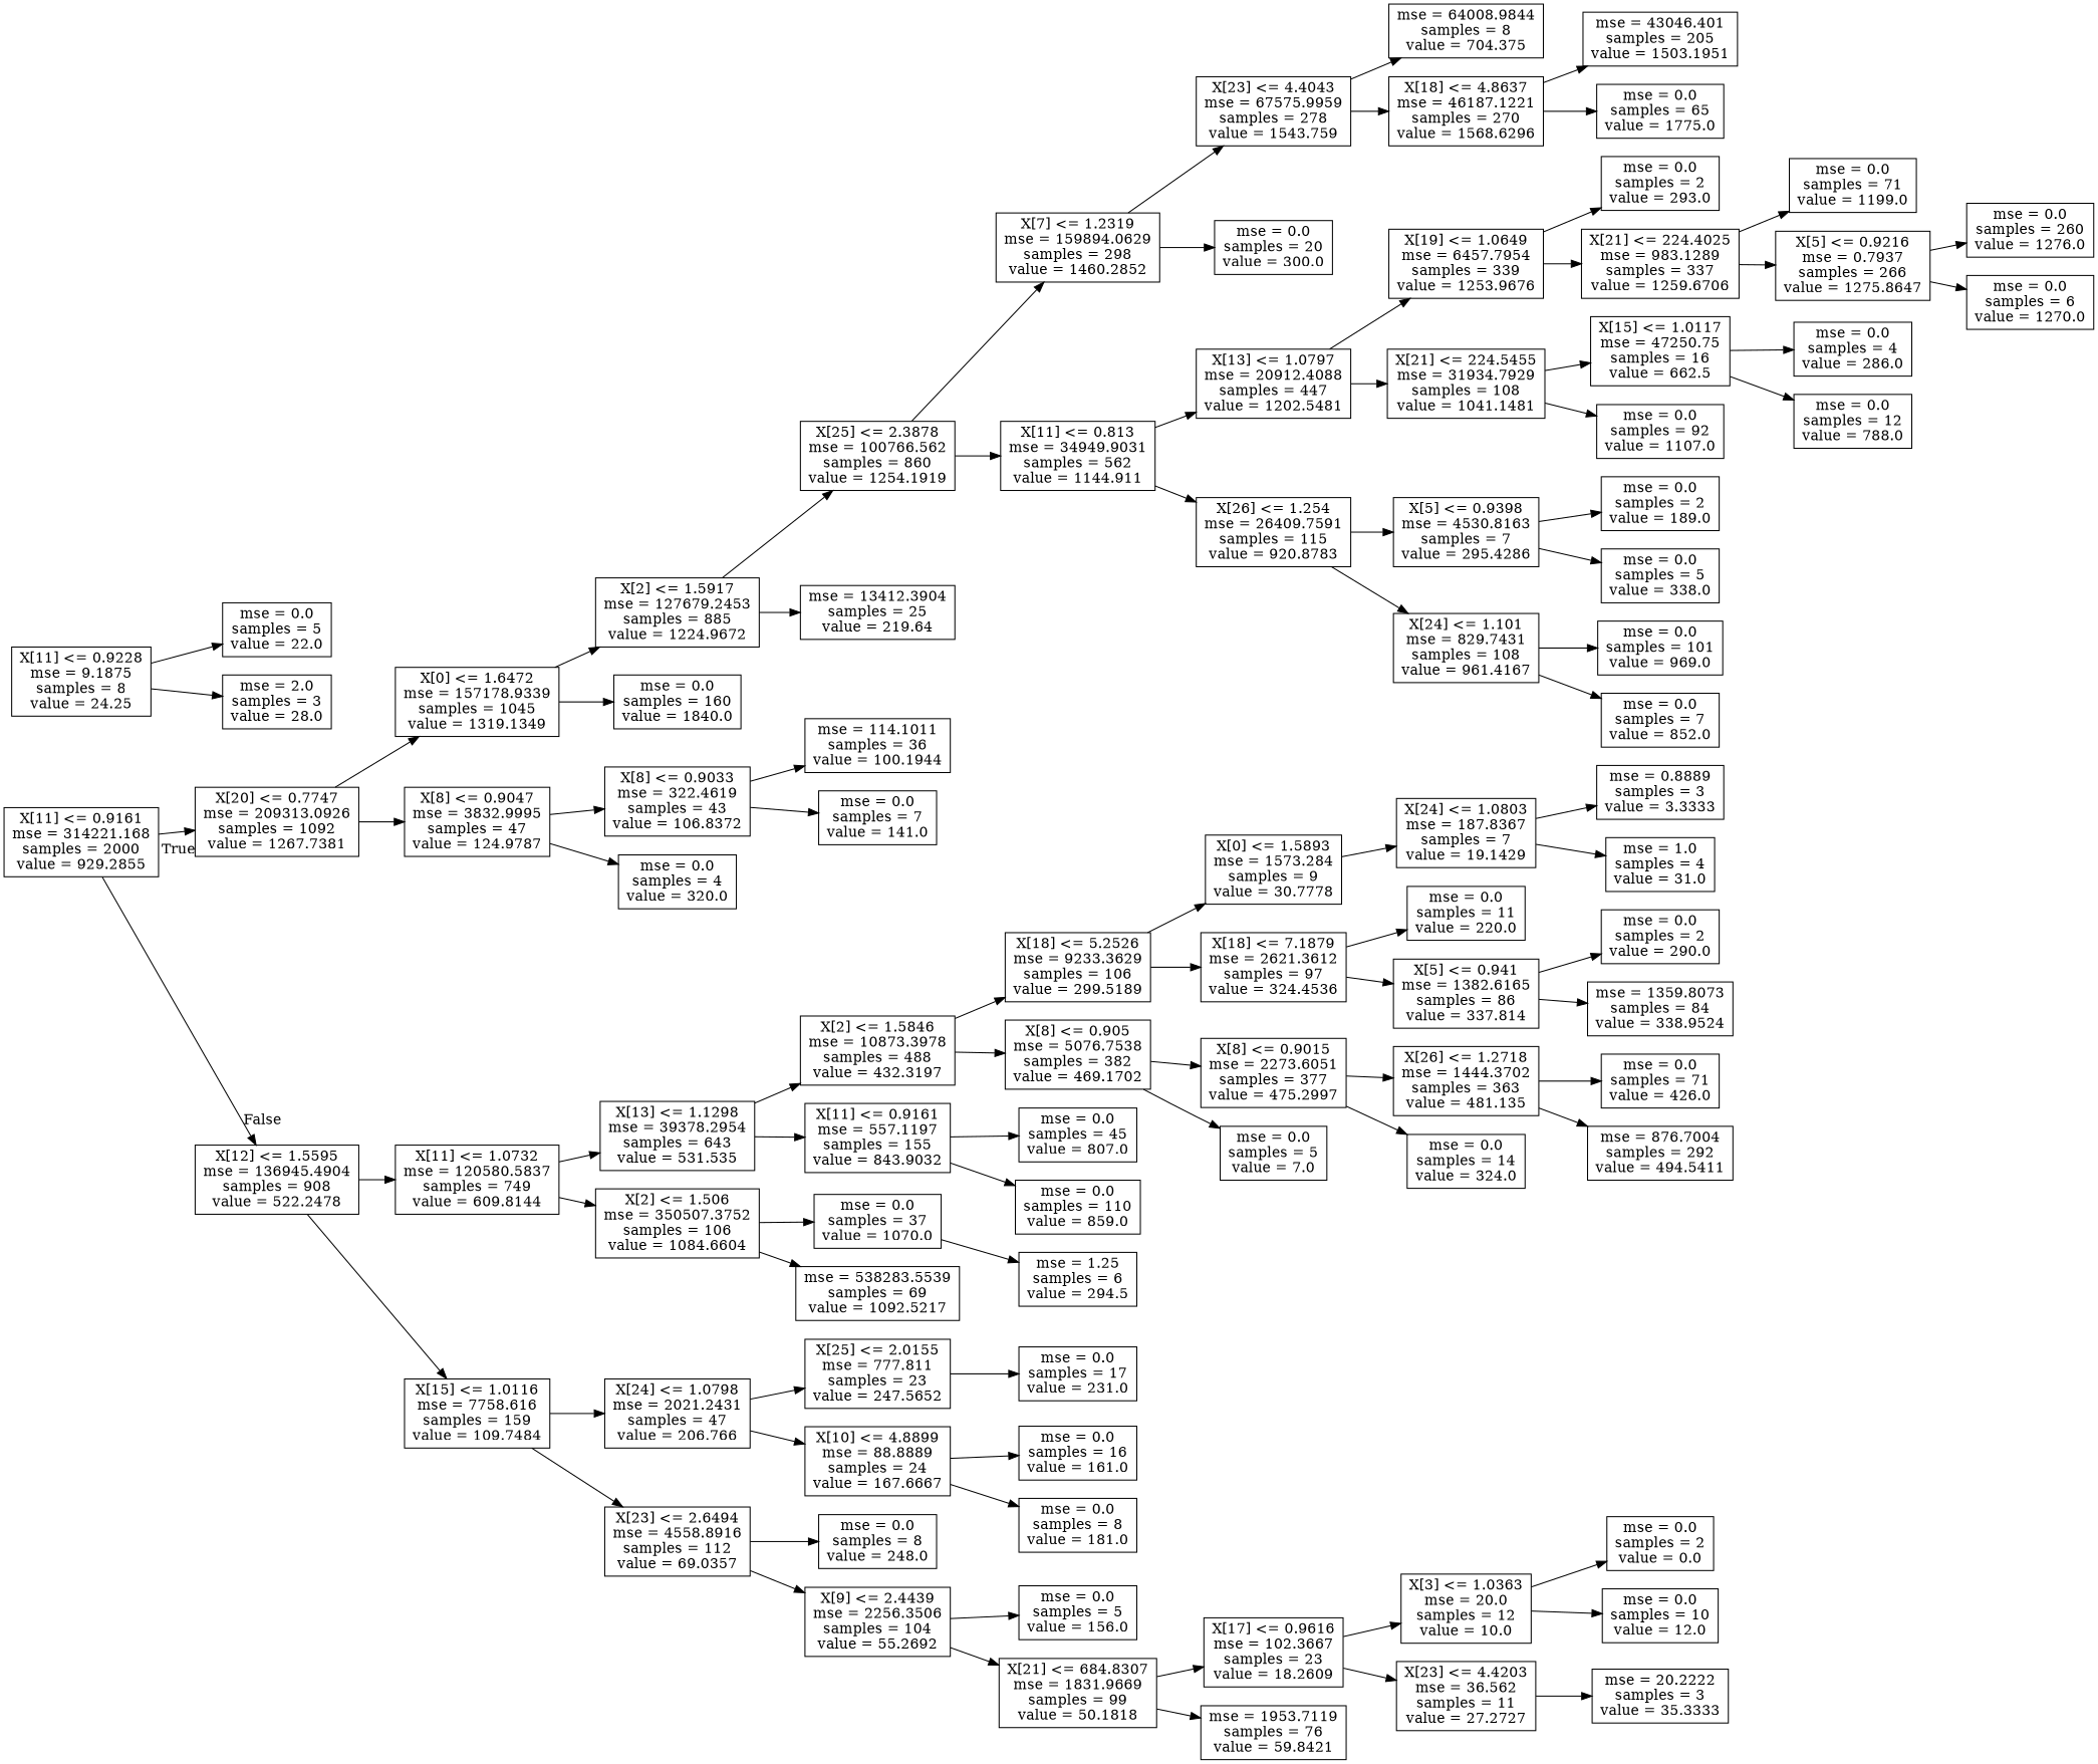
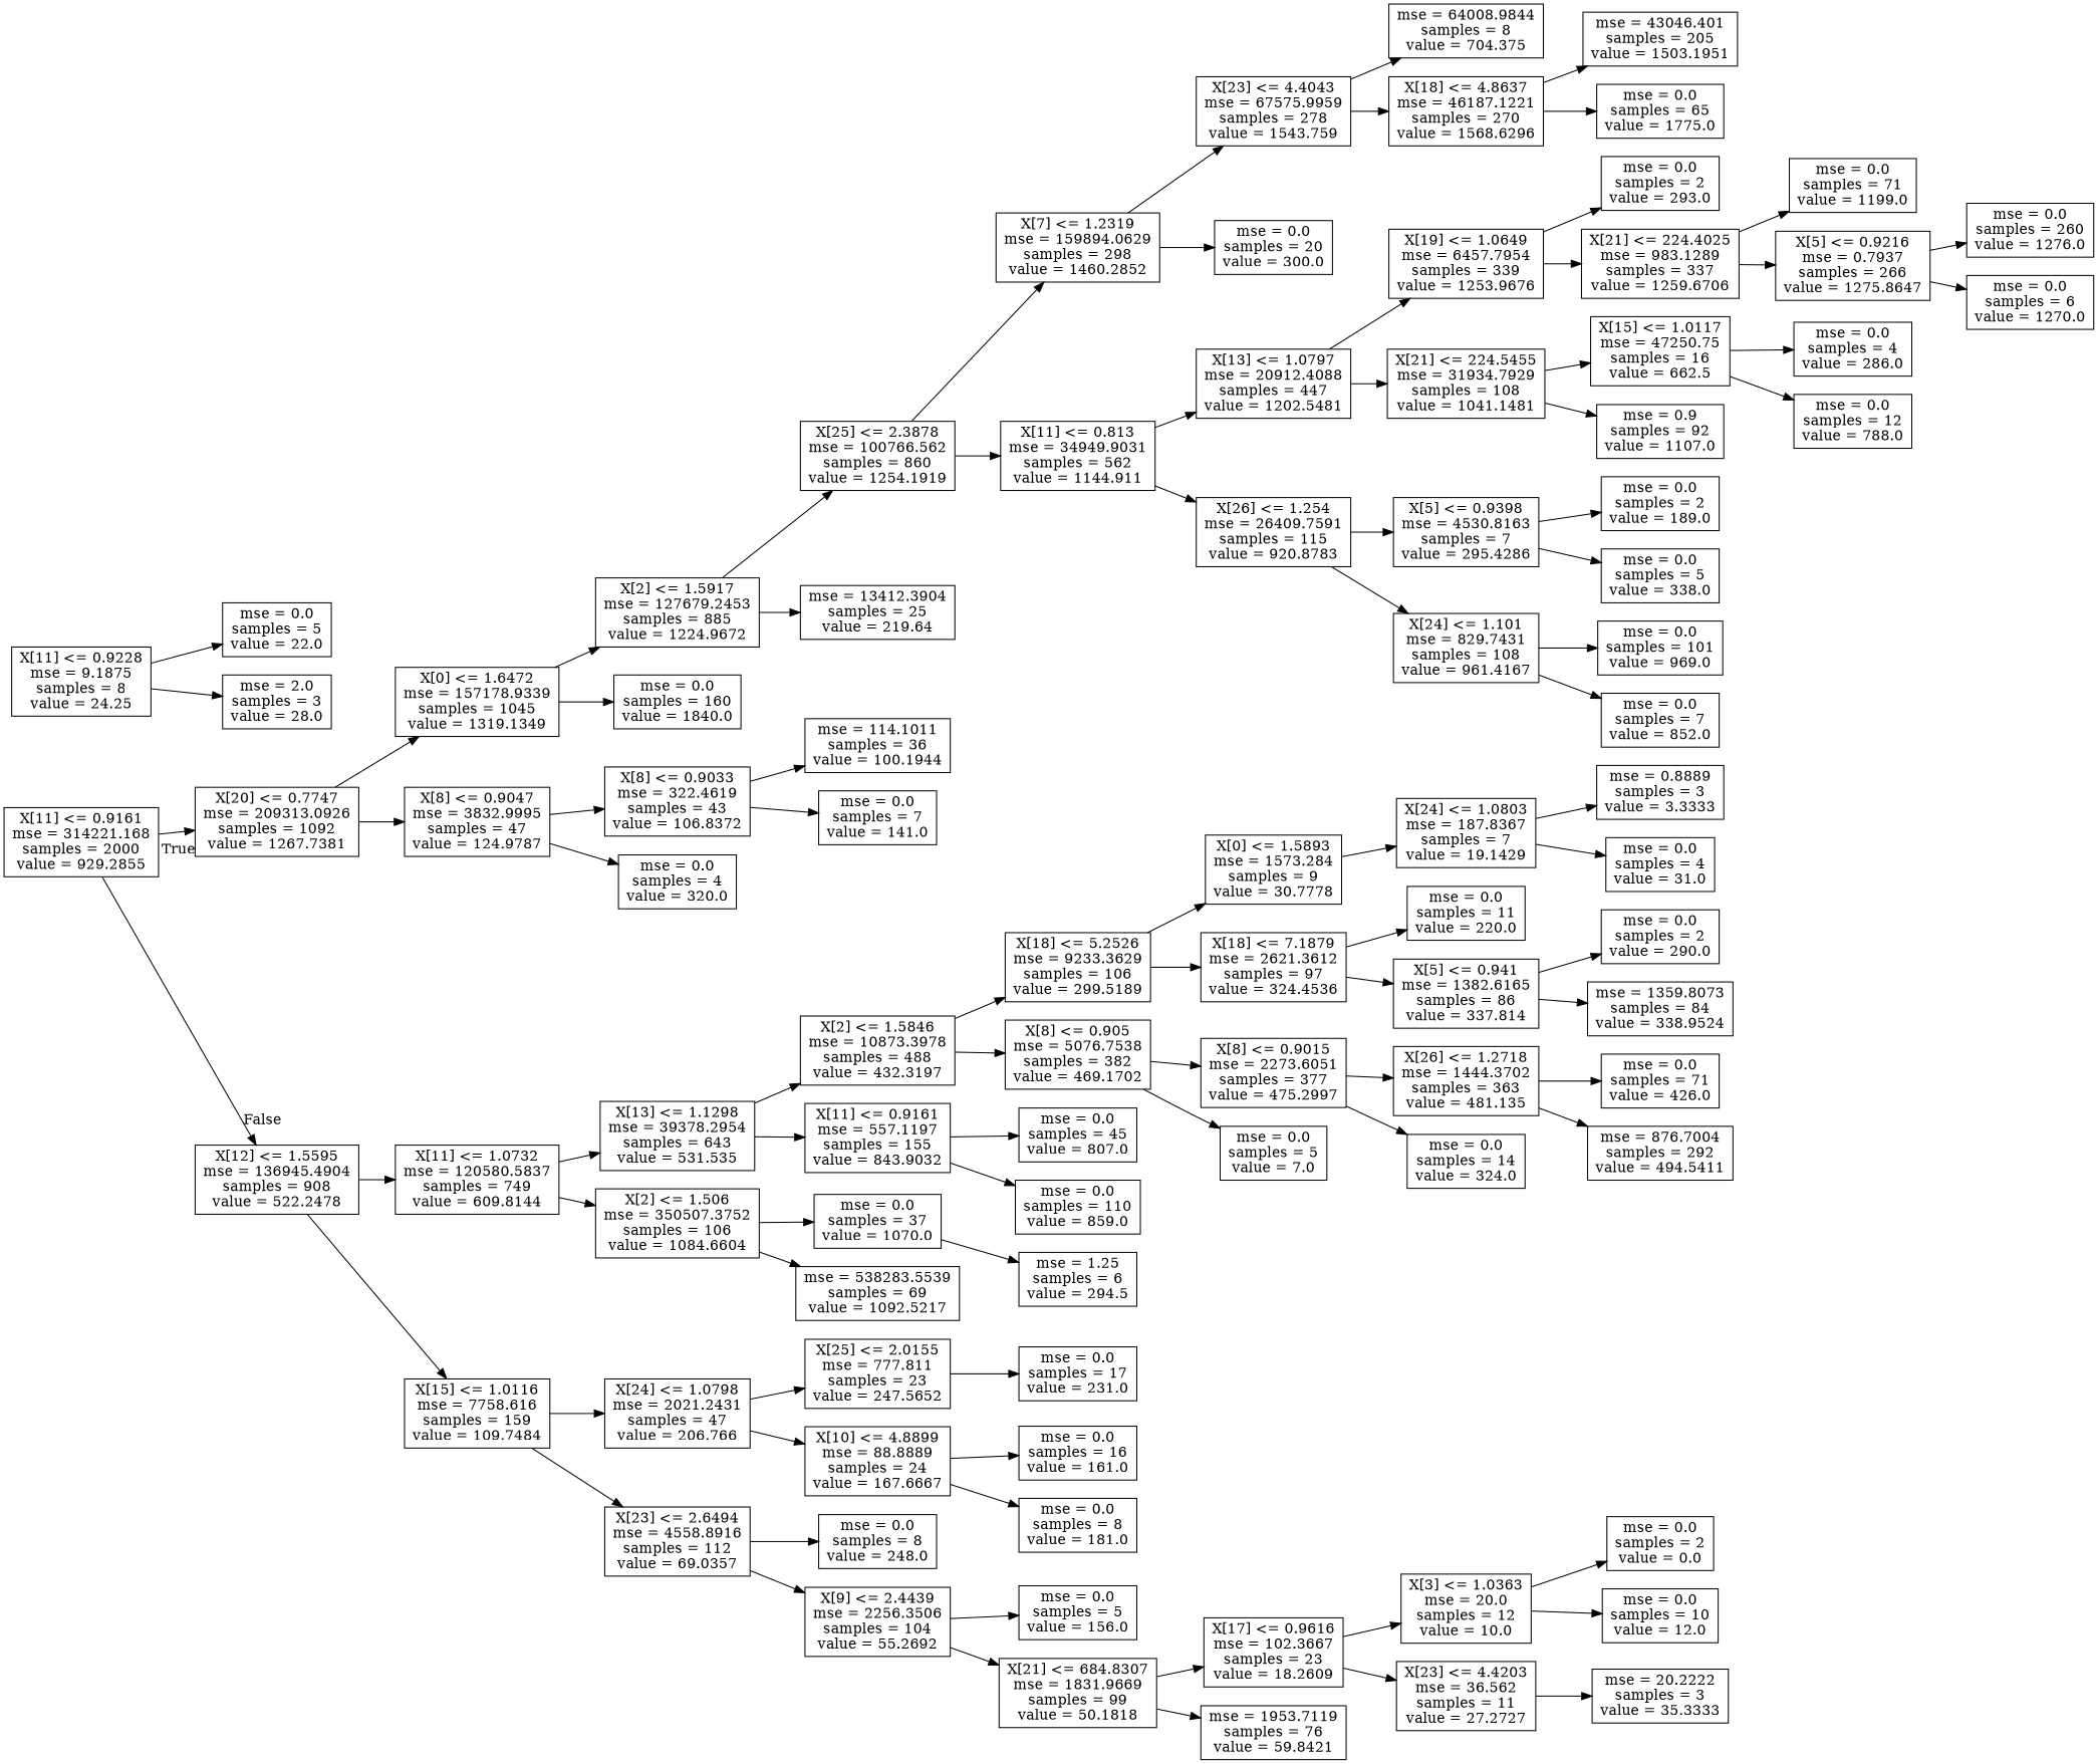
  digraph {
    rankdir=LR
    node [shape=box]
    n1 [label="X[11] <= 0.9161\nmse = 314221.168\nsamples = 2000\nvalue = 929.2855"]
    n2 [label="X[20] <= 0.7747\nmse = 209313.0926\nsamples = 1092\nvalue = 1267.7381"]
    n3 [label="X[12] <= 1.5595\nmse = 136945.4904\nsamples = 908\nvalue = 522.2478"]
    n4 [label="X[0] <= 1.6472\nmse = 157178.9339\nsamples = 1045\nvalue = 1319.1349"]
    n5 [label="X[8] <= 0.9047\nmse = 3832.9995\nsamples = 47\nvalue = 124.9787"]
    n6 [label="X[11] <= 1.0732\nmse = 120580.5837\nsamples = 749\nvalue = 609.8144"]
    n7 [label="X[15] <= 1.0116\nmse = 7758.616\nsamples = 159\nvalue = 109.7484"]
    n8 [label="X[2] <= 1.5917\nmse = 127679.2453\nsamples = 885\nvalue = 1224.9672"]
    n9 [label="mse = 0.0\nsamples = 160\nvalue = 1840.0"]
    n10 [label="X[8] <= 0.9033\nmse = 322.4619\nsamples = 43\nvalue = 106.8372"]
    n11 [label="mse = 0.0\nsamples = 4\nvalue = 320.0"]
    n12 [label="X[25] <= 2.3878\nmse = 100766.562\nsamples = 860\nvalue = 1254.1919"]
    n13 [label="mse = 13412.3904\nsamples = 25\nvalue = 219.64"]
    n14 [label="X[7] <= 1.2319\nmse = 159894.0629\nsamples = 298\nvalue = 1460.2852"]
    n15 [label="X[11] <= 0.813\nmse = 34949.9031\nsamples = 562\nvalue = 1144.911"]
    n16 [label="X[23] <= 4.4043\nmse = 67575.9959\nsamples = 278\nvalue = 1543.759"]
    n17 [label="mse = 0.0\nsamples = 20\nvalue = 300.0"]
    n18 [label="X[13] <= 1.0797\nmse = 20912.4088\nsamples = 447\nvalue = 1202.5481"]
    n19 [label="X[26] <= 1.254\nmse = 26409.7591\nsamples = 115\nvalue = 920.8783"]
    n20 [label="mse = 64008.9844\nsamples = 8\nvalue = 704.375"]
    n21 [label="X[18] <= 4.8637\nmse = 46187.1221\nsamples = 270\nvalue = 1568.6296"]
    n22 [label="mse = 43046.401\nsamples = 205\nvalue = 1503.1951"]
    n23 [label="mse = 0.0\nsamples = 65\nvalue = 1775.0"]
    n24 [label="X[19] <= 1.0649\nmse = 6457.7954\nsamples = 339\nvalue = 1253.9676"]
    n25 [label="X[21] <= 224.5455\nmse = 31934.7929\nsamples = 108\nvalue = 1041.1481"]
    n26 [label="X[5] <= 0.9398\nmse = 4530.8163\nsamples = 7\nvalue = 295.4286"]
    n27 [label="X[24] <= 1.101\nmse = 829.7431\nsamples = 108\nvalue = 961.4167"]
    n28 [label="mse = 0.0\nsamples = 2\nvalue = 293.0"]
    n29 [label="X[21] <= 224.4025\nmse = 983.1289\nsamples = 337\nvalue = 1259.6706"]
    n30 [label="X[15] <= 1.0117\nmse = 47250.75\nsamples = 16\nvalue = 662.5"]
-   n31 [label="mse = 0.0\nsamples = 92\nvalue = 1107.0"]
+   n31 [label="mse = 0.9\nsamples = 92\nvalue = 1107.0"]
    n32 [label="mse = 0.0\nsamples = 71\nvalue = 1199.0"]
    n33 [label="X[5] <= 0.9216\nmse = 0.7937\nsamples = 266\nvalue = 1275.8647"]
    n34 [label="mse = 0.0\nsamples = 260\nvalue = 1276.0"]
    n35 [label="mse = 0.0\nsamples = 6\nvalue = 1270.0"]
    n36 [label="mse = 0.0\nsamples = 4\nvalue = 286.0"]
    n37 [label="mse = 0.0\nsamples = 12\nvalue = 788.0"]
    n38 [label="mse = 0.0\nsamples = 2\nvalue = 189.0"]
    n39 [label="mse = 0.0\nsamples = 5\nvalue = 338.0"]
    n40 [label="mse = 0.0\nsamples = 101\nvalue = 969.0"]
    n41 [label="mse = 0.0\nsamples = 7\nvalue = 852.0"]
    n42 [label="mse = 114.1011\nsamples = 36\nvalue = 100.1944"]
    n43 [label="mse = 0.0\nsamples = 7\nvalue = 141.0"]
    n44 [label="X[13] <= 1.1298\nmse = 39378.2954\nsamples = 643\nvalue = 531.535"]
    n45 [label="X[2] <= 1.506\nmse = 350507.3752\nsamples = 106\nvalue = 1084.6604"]
    n46 [label="X[24] <= 1.0798\nmse = 2021.2431\nsamples = 47\nvalue = 206.766"]
    n47 [label="X[23] <= 2.6494\nmse = 4558.8916\nsamples = 112\nvalue = 69.0357"]
    n48 [label="X[2] <= 1.5846\nmse = 10873.3978\nsamples = 488\nvalue = 432.3197"]
    n49 [label="X[11] <= 0.9161\nmse = 557.1197\nsamples = 155\nvalue = 843.9032"]
    n50 [label="mse = 0.0\nsamples = 37\nvalue = 1070.0"]
    n51 [label="mse = 538283.5539\nsamples = 69\nvalue = 1092.5217"]
    n52 [label="X[18] <= 5.2526\nmse = 9233.3629\nsamples = 106\nvalue = 299.5189"]
    n53 [label="X[8] <= 0.905\nmse = 5076.7538\nsamples = 382\nvalue = 469.1702"]
    n54 [label="mse = 0.0\nsamples = 45\nvalue = 807.0"]
    n55 [label="mse = 0.0\nsamples = 110\nvalue = 859.0"]
    n56 [label="X[0] <= 1.5893\nmse = 1573.284\nsamples = 9\nvalue = 30.7778"]
    n57 [label="X[18] <= 7.1879\nmse = 2621.3612\nsamples = 97\nvalue = 324.4536"]
    n58 [label="X[8] <= 0.9015\nmse = 2273.6051\nsamples = 377\nvalue = 475.2997"]
    n59 [label="mse = 0.0\nsamples = 5\nvalue = 7.0"]
    n60 [label="X[24] <= 1.0803\nmse = 187.8367\nsamples = 7\nvalue = 19.1429"]
    n61 [label="mse = 0.0\nsamples = 11\nvalue = 220.0"]
    n62 [label="X[5] <= 0.941\nmse = 1382.6165\nsamples = 86\nvalue = 337.814"]
    n63 [label="mse = 0.8889\nsamples = 3\nvalue = 3.3333"]
-   n64 [label="mse = 1.0\nsamples = 4\nvalue = 31.0"]
+   n64 [label="mse = 0.0\nsamples = 4\nvalue = 31.0"]
    n65 [label="mse = 0.0\nsamples = 2\nvalue = 290.0"]
    n66 [label="mse = 1359.8073\nsamples = 84\nvalue = 338.9524"]
    n67 [label="X[26] <= 1.2718\nmse = 1444.3702\nsamples = 363\nvalue = 481.135"]
    n68 [label="mse = 0.0\nsamples = 14\nvalue = 324.0"]
    n69 [label="mse = 0.0\nsamples = 71\nvalue = 426.0"]
    n70 [label="mse = 876.7004\nsamples = 292\nvalue = 494.5411"]
    n71 [label="mse = 1.25\nsamples = 6\nvalue = 294.5"]
    n72 [label="X[25] <= 2.0155\nmse = 777.811\nsamples = 23\nvalue = 247.5652"]
    n73 [label="X[10] <= 4.8899\nmse = 88.8889\nsamples = 24\nvalue = 167.6667"]
    n74 [label="mse = 0.0\nsamples = 8\nvalue = 248.0"]
    n75 [label="X[9] <= 2.4439\nmse = 2256.3506\nsamples = 104\nvalue = 55.2692"]
    n76 [label="mse = 0.0\nsamples = 17\nvalue = 231.0"]
    n77 [label="mse = 0.0\nsamples = 16\nvalue = 161.0"]
    n78 [label="mse = 0.0\nsamples = 8\nvalue = 181.0"]
    n79 [label="mse = 0.0\nsamples = 5\nvalue = 156.0"]
    n80 [label="X[21] <= 684.8307\nmse = 1831.9669\nsamples = 99\nvalue = 50.1818"]
    n81 [label="X[17] <= 0.9616\nmse = 102.3667\nsamples = 23\nvalue = 18.2609"]
    n82 [label="mse = 1953.7119\nsamples = 76\nvalue = 59.8421"]
    n83 [label="X[3] <= 1.0363\nmse = 20.0\nsamples = 12\nvalue = 10.0"]
    n84 [label="X[23] <= 4.4203\nmse = 36.562\nsamples = 11\nvalue = 27.2727"]
    n85 [label="mse = 0.0\nsamples = 2\nvalue = 0.0"]
    n86 [label="mse = 0.0\nsamples = 10\nvalue = 12.0"]
    n87 [label="mse = 20.2222\nsamples = 3\nvalue = 35.3333"]
    n88 [label="X[11] <= 0.9228\nmse = 9.1875\nsamples = 8\nvalue = 24.25"]
    n89 [label="mse = 0.0\nsamples = 5\nvalue = 22.0"]
    n90 [label="mse = 2.0\nsamples = 3\nvalue = 28.0"]
    n1 -> n2 [headlabel=True labelangle=45 labeldistance=2.5]
    n1 -> n3 [headlabel=False labelangle=-45 labeldistance=2.5]
    n2 -> n4
    n2 -> n5
    n3 -> n6
    n3 -> n7
    n4 -> n8
    n4 -> n9
    n5 -> n10
    n5 -> n11
    n6 -> n44
    n6 -> n45
    n7 -> n46
    n7 -> n47
    n8 -> n12
    n8 -> n13
    n10 -> n42
    n10 -> n43
    n12 -> n14
    n12 -> n15
    n14 -> n16
    n14 -> n17
    n15 -> n18
    n15 -> n19
    n16 -> n20
    n16 -> n21
    n18 -> n24
    n18 -> n25
    n19 -> n26
    n19 -> n27
    n21 -> n22
    n21 -> n23
    n24 -> n28
    n24 -> n29
    n25 -> n30
    n25 -> n31
    n26 -> n38
    n26 -> n39
    n27 -> n40
    n27 -> n41
    n29 -> n32
    n29 -> n33
    n30 -> n36
    n30 -> n37
    n33 -> n34
    n33 -> n35
    n44 -> n48
    n44 -> n49
    n45 -> n50
    n45 -> n51
    n46 -> n72
    n46 -> n73
    n47 -> n74
    n47 -> n75
    n48 -> n52
    n48 -> n53
    n49 -> n54
    n49 -> n55
    n50 -> n71
    n52 -> n56
    n52 -> n57
    n53 -> n58
    n53 -> n59
    n56 -> n60
    n57 -> n61
    n57 -> n62
    n58 -> n67
    n58 -> n68
    n60 -> n63
    n60 -> n64
    n62 -> n65
    n62 -> n66
    n67 -> n69
    n67 -> n70
    n72 -> n76
    n73 -> n77
    n73 -> n78
    n75 -> n79
    n75 -> n80
    n80 -> n81
    n80 -> n82
    n81 -> n83
    n81 -> n84
    n83 -> n85
    n83 -> n86
    n84 -> n87
    n88 -> n89
    n88 -> n90
  }
